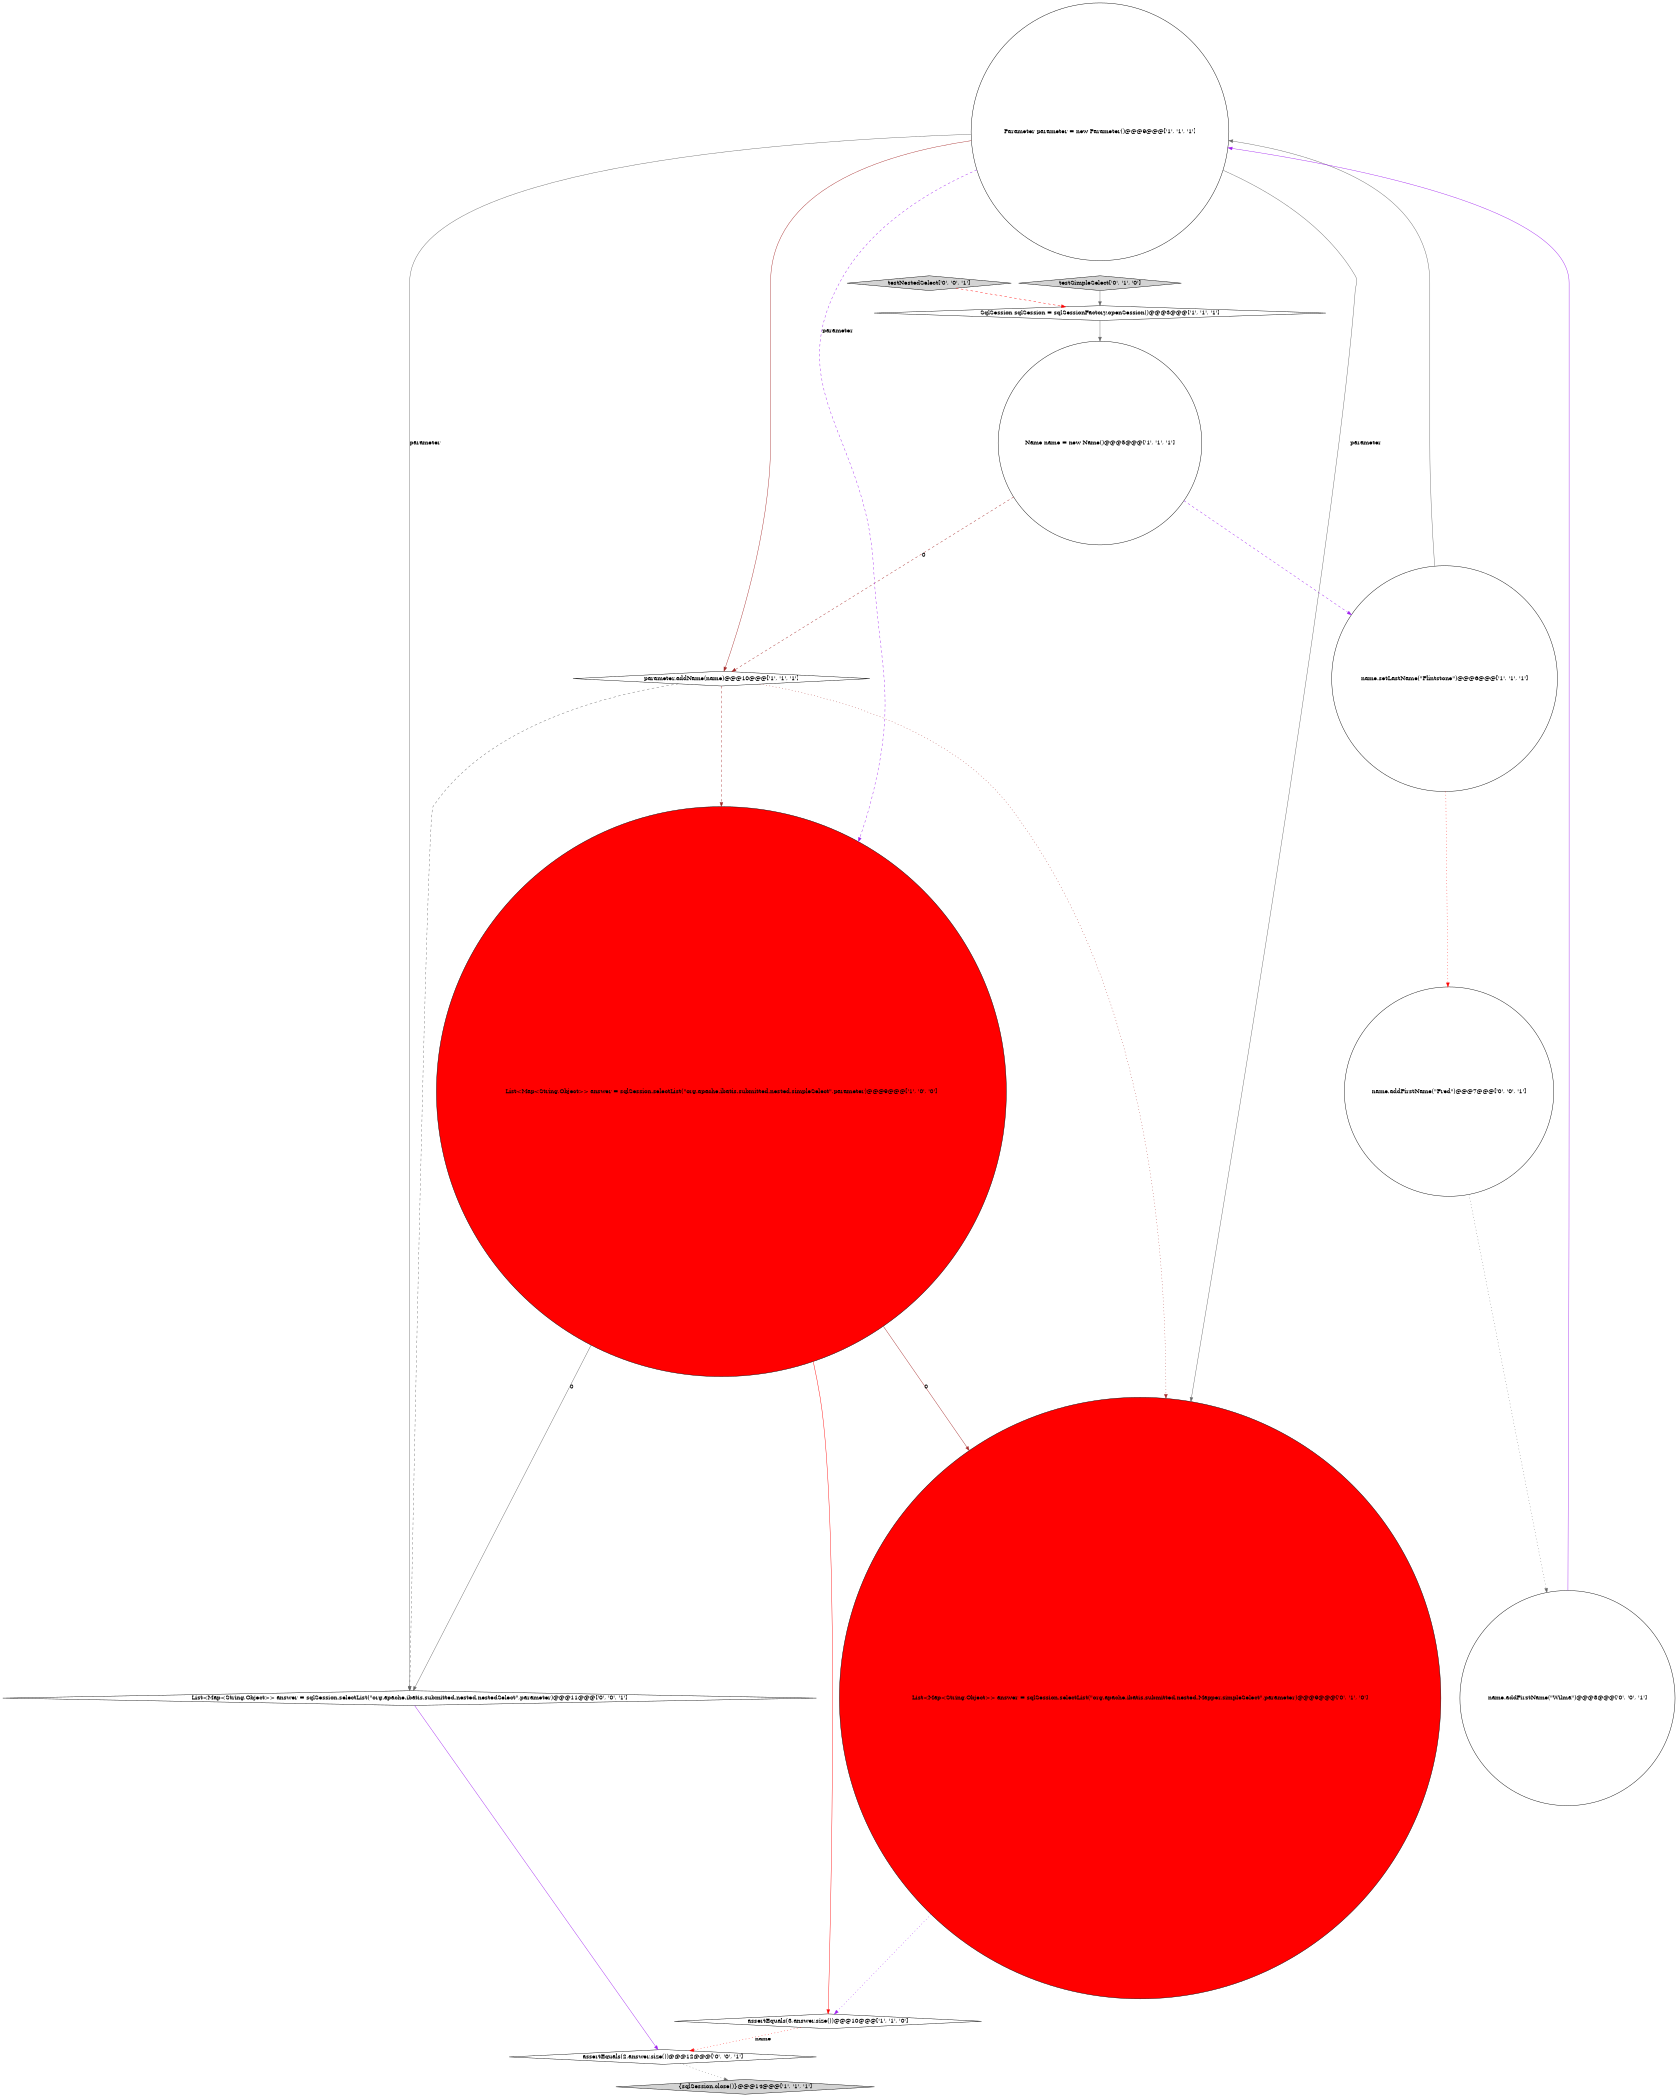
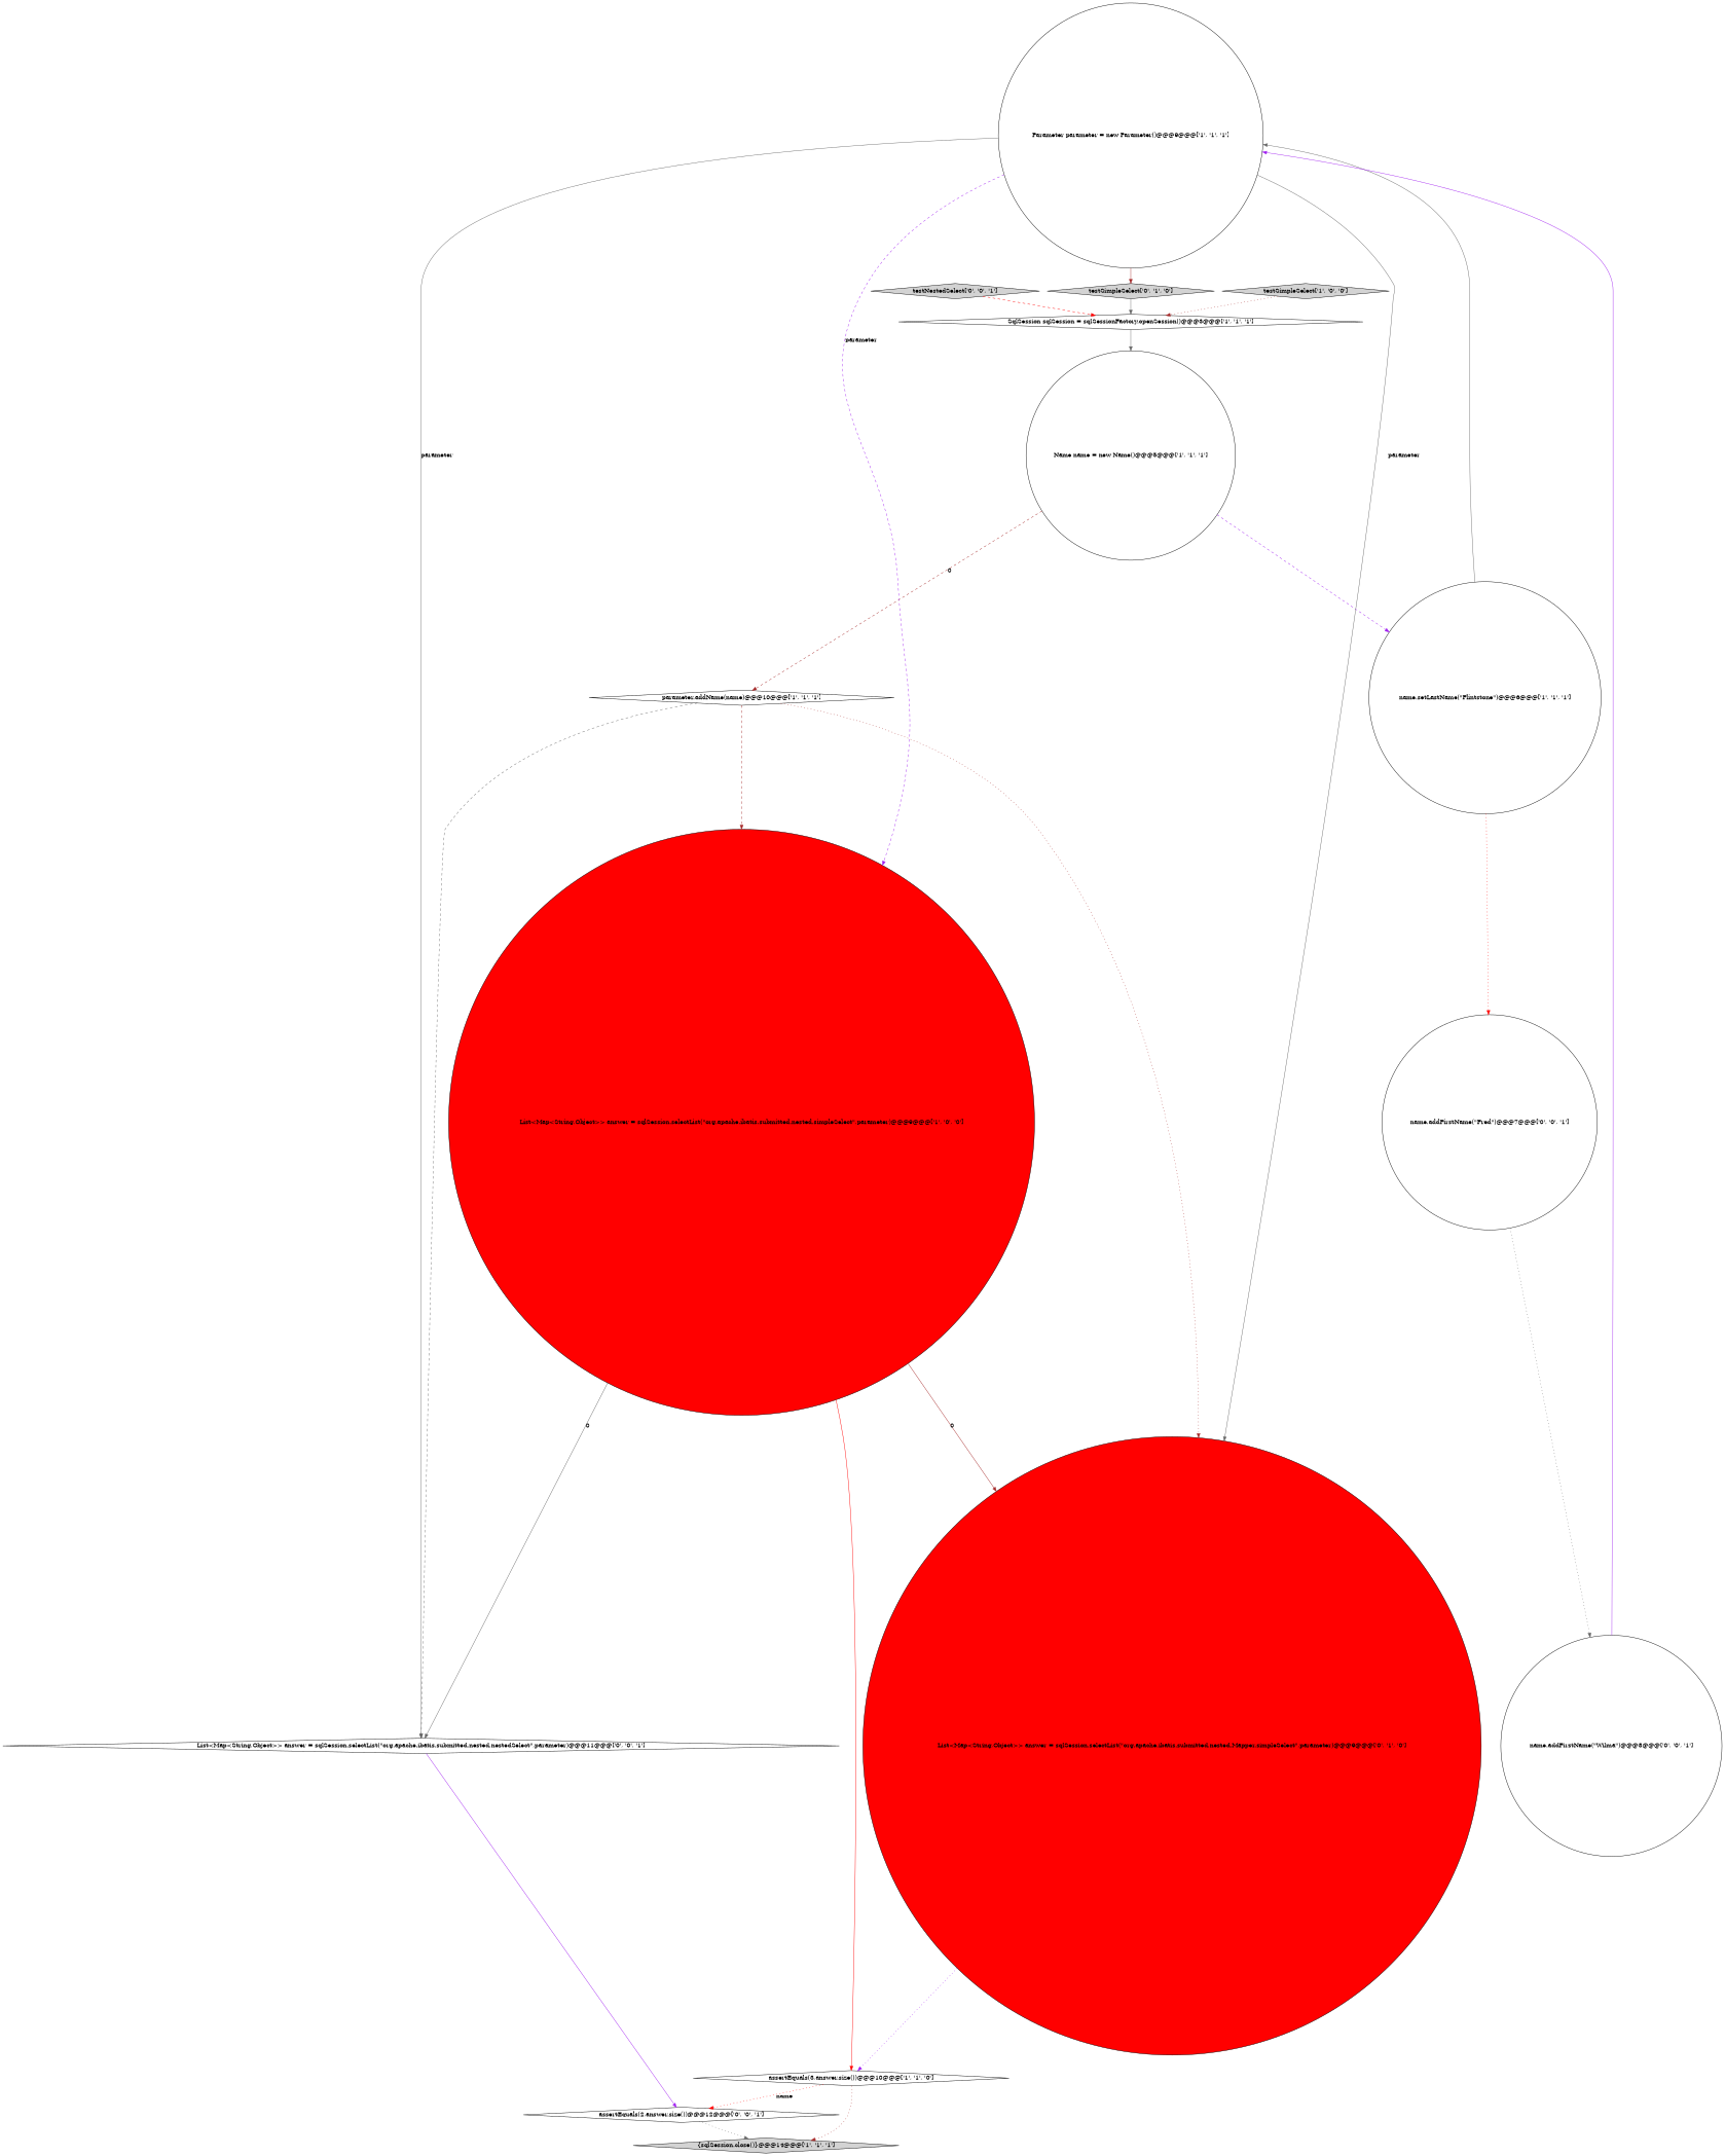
  digraph {
    node [fillcolor=white shape=diamond style=filled]
    edge [color=gray40 style=solid]
    n1 [label="assertEquals(2,answer.size())@@@12@@@['0', '0', '1']"]
    n2 [fillcolor=lightgray label="{sqlSession.close()}@@@14@@@['1', '1', '1']"]
    n3 [label="parameter.addName(name)@@@10@@@['1', '1', '1']"]
    n4 [fillcolor=red label="List<Map<String,Object>> answer = sqlSession.selectList(\"org.apache.ibatis.submitted.nested.simpleSelect\",parameter)@@@9@@@['1', '0', '0']" shape=circle]
    n5 [label="List<Map<String,Object>> answer = sqlSession.selectList(\"org.apache.ibatis.submitted.nested.nestedSelect\",parameter)@@@11@@@['0', '0', '1']"]
    n6 [fillcolor=red label="List<Map<String,Object>> answer = sqlSession.selectList(\"org.apache.ibatis.submitted.nested.Mapper.simpleSelect\",parameter)@@@9@@@['0', '1', '0']" shape=circle]
    n7 [label="assertEquals(3,answer.size())@@@10@@@['1', '1', '0']"]
    n8 [label="Name name = new Name()@@@5@@@['1', '1', '1']" shape=circle]
    n9 [label="name.setLastName(\"Flintstone\")@@@6@@@['1', '1', '1']" shape=circle]
    n10 [label="Parameter parameter = new Parameter()@@@9@@@['1', '1', '1']" shape=circle]
    n11 [label="name.addFirstName(\"Fred\")@@@7@@@['0', '0', '1']" shape=circle]
    n12 [label="SqlSession sqlSession = sqlSessionFactory.openSession()@@@3@@@['1', '1', '1']"]
    n13 [label="name.addFirstName(\"Wilma\")@@@8@@@['0', '0', '1']" shape=circle]
    n14 [fillcolor=lightgray label="testSimpleSelect['0', '1', '0']"]
+   n15 [fillcolor=lightgray label="testSimpleSelect['1', '0', '0']"]
    n16 [fillcolor=lightgray label="testNestedSelect['0', '0', '1']"]
    n1 -> n2 [style=dotted]
    n3 -> n4 [color=brown style=dashed]
    n3 -> n5 [style=dashed]
    n3 -> n6 [color=brown style=dotted]
    n4 -> n5 [label=0]
    n4 -> n6 [color=brown label=0]
    n4 -> n7 [color=red]
    n5 -> n1 [color=purple]
    n6 -> n7 [color=purple style=dotted]
    n7 -> n1 [color=red label=name style=dotted]
+   n7 -> n2 [color=brown style=dotted]
    n8 -> n3 [color=brown label=0 style=dashed]
    n8 -> n9 [color=purple style=dashed]
    n9 -> n10
    n9 -> n11 [color=red style=dotted]
-   n10 -> n3 [color=brown]
+   n10 -> n14 [color=brown]
    n10 -> n4 [color=purple label=parameter style=dashed]
    n10 -> n5 [label=parameter]
    n10 -> n6 [label=parameter]
    n11 -> n13 [style=dotted]
    n12 -> n8
    n13 -> n10 [color=purple]
    n14 -> n12
+   n15 -> n12 [color=brown style=dotted]
    n16 -> n12 [color=red style=dashed]
  }
